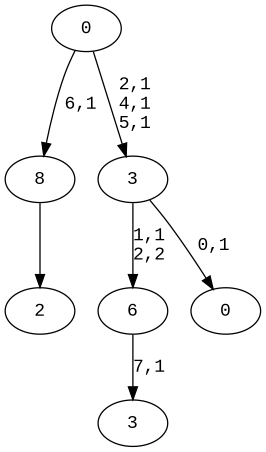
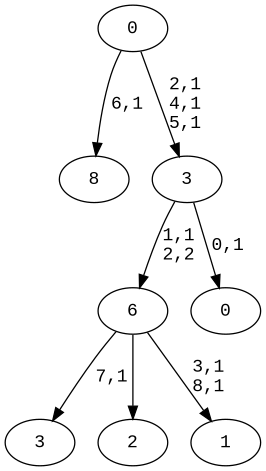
  digraph {
    fontname="Liberation Mono"
    node [fontname="Liberation Mono"]
    edge [fontname="Liberation Mono"]
    n1 [label=8]
    n2 [label=3]
    n3 [label=2]
+   n4 [label=1]
    6
    n6 [label=0]
    3
    0
    6 -> n2 [label="7,1"]
-   n1 -> n3
+   6 -> n3
+   6 -> n4 [label="3,1\n8,1"]
    3 -> 6 [label="1,1\n2,2"]
    3 -> n6 [label="0,1"]
    0 -> n1 [label="6,1"]
    0 -> 3 [label="2,1\n4,1\n5,1"]
  }
